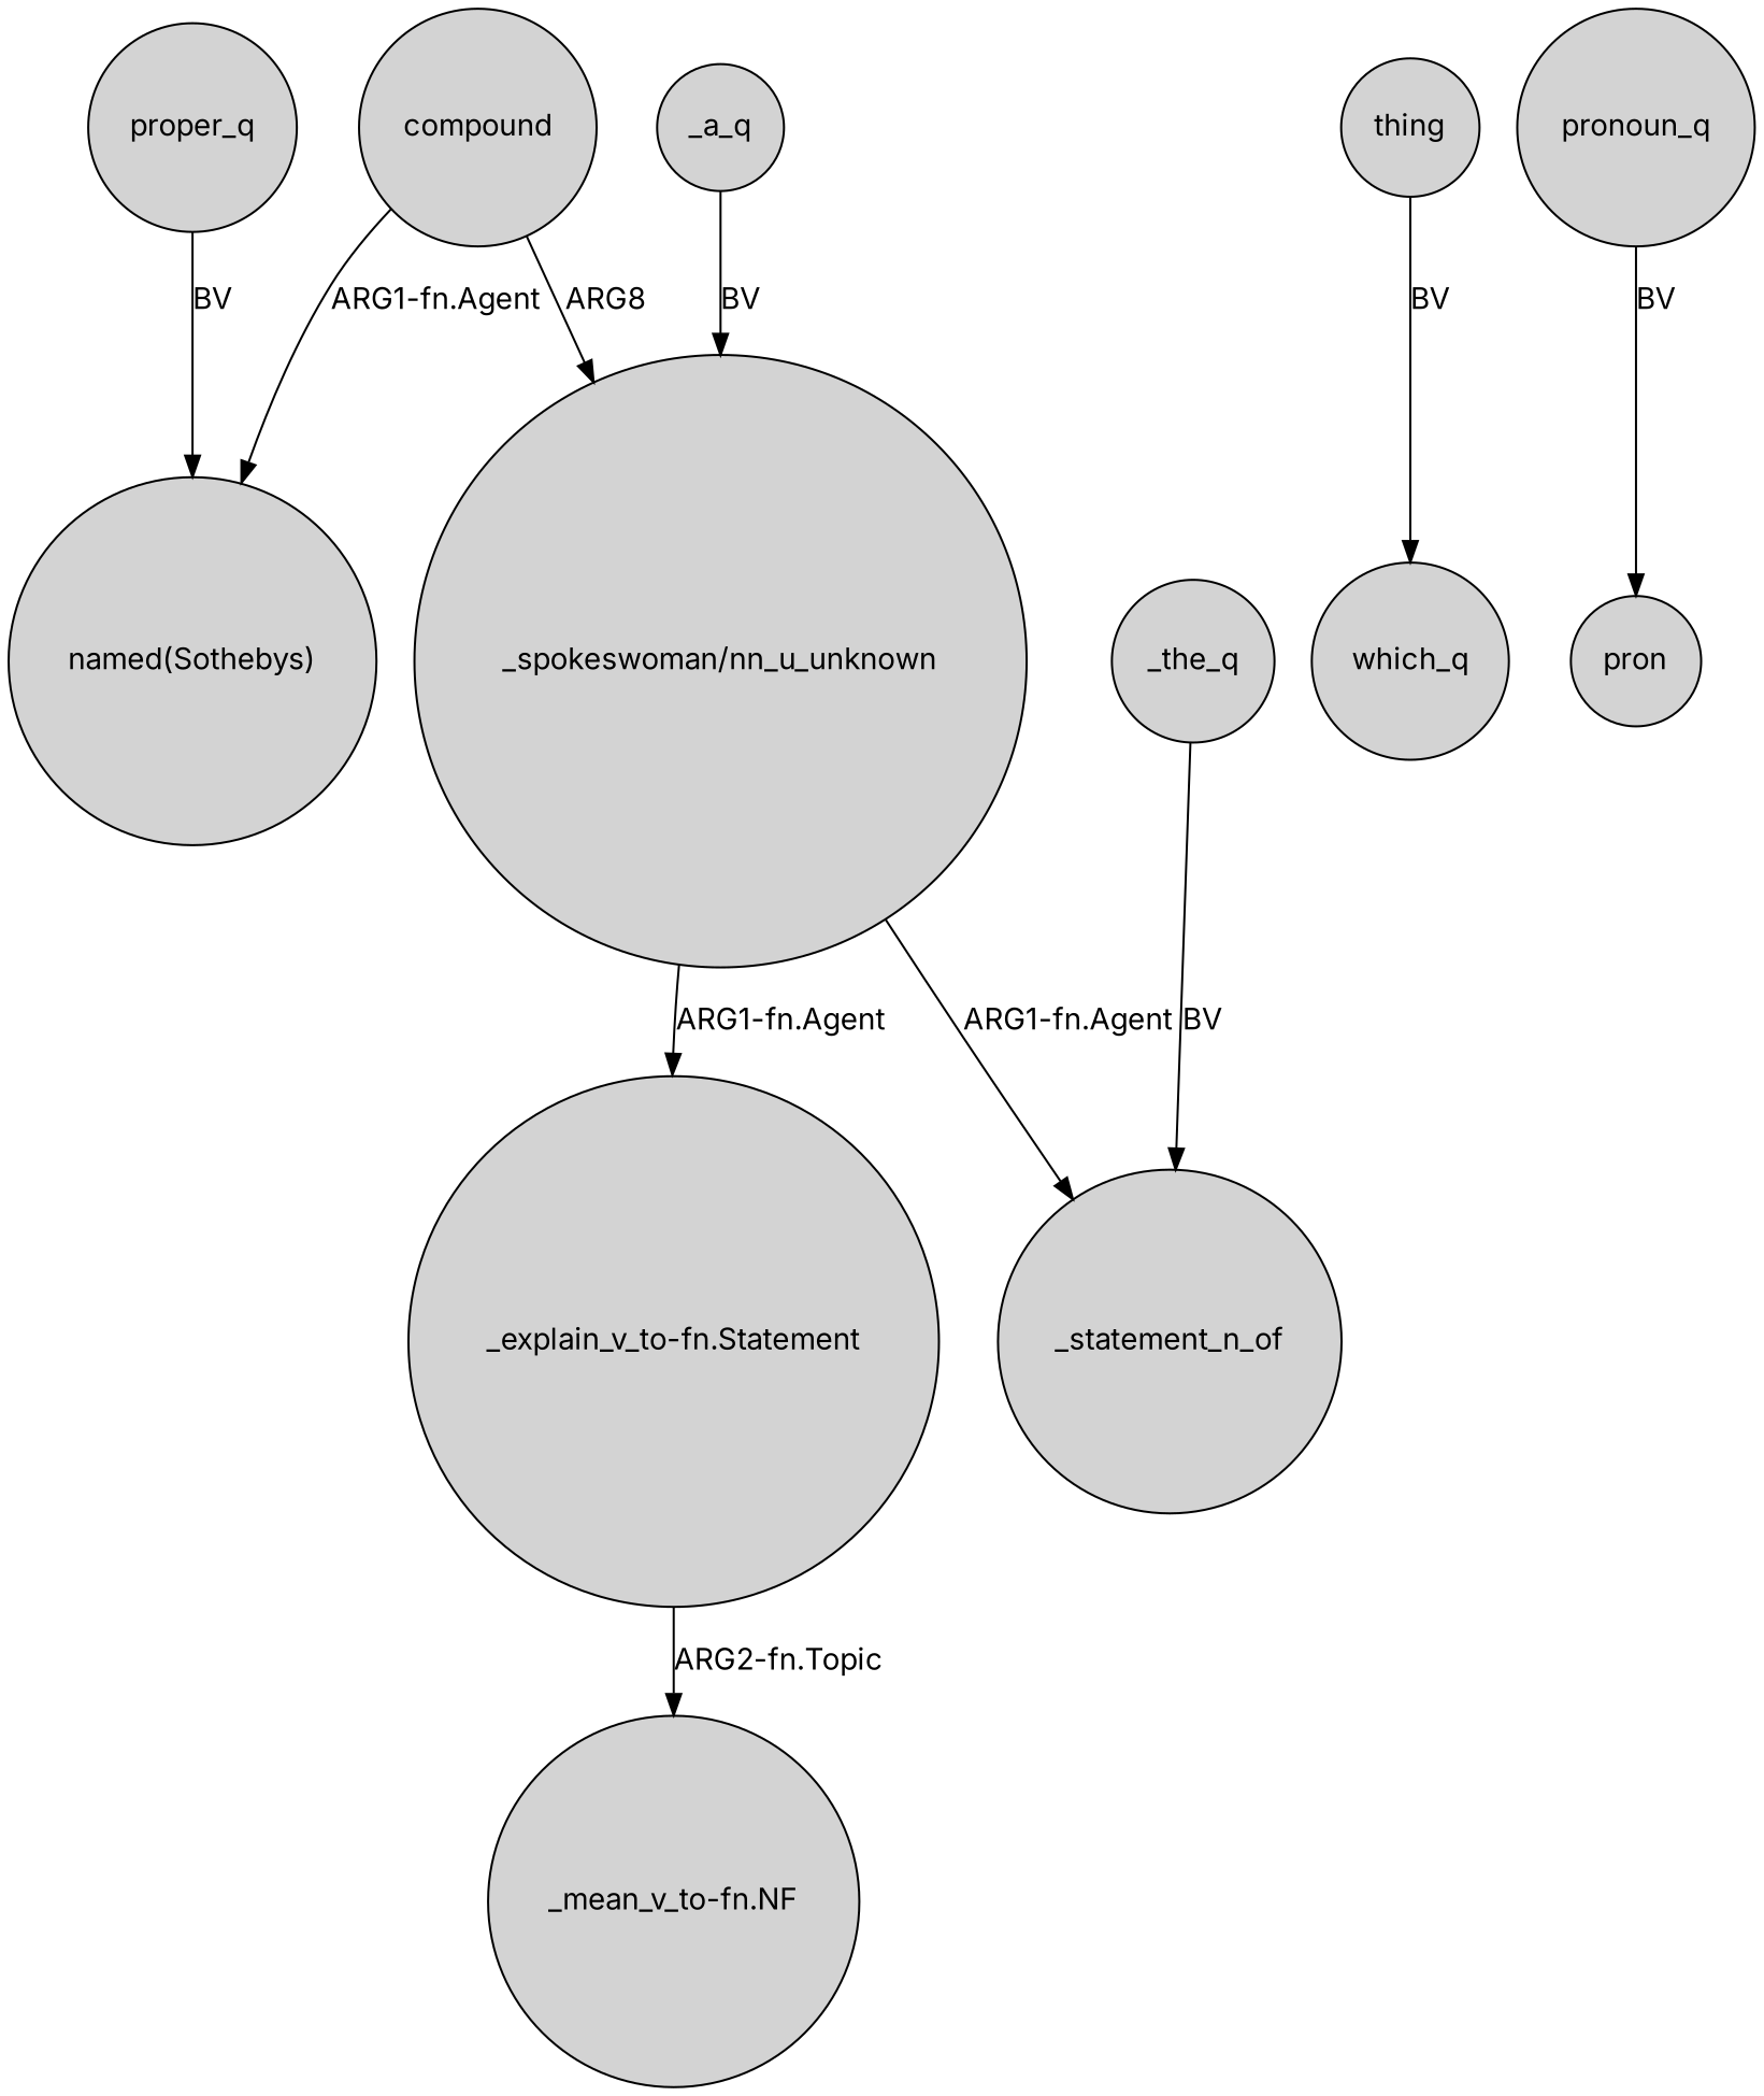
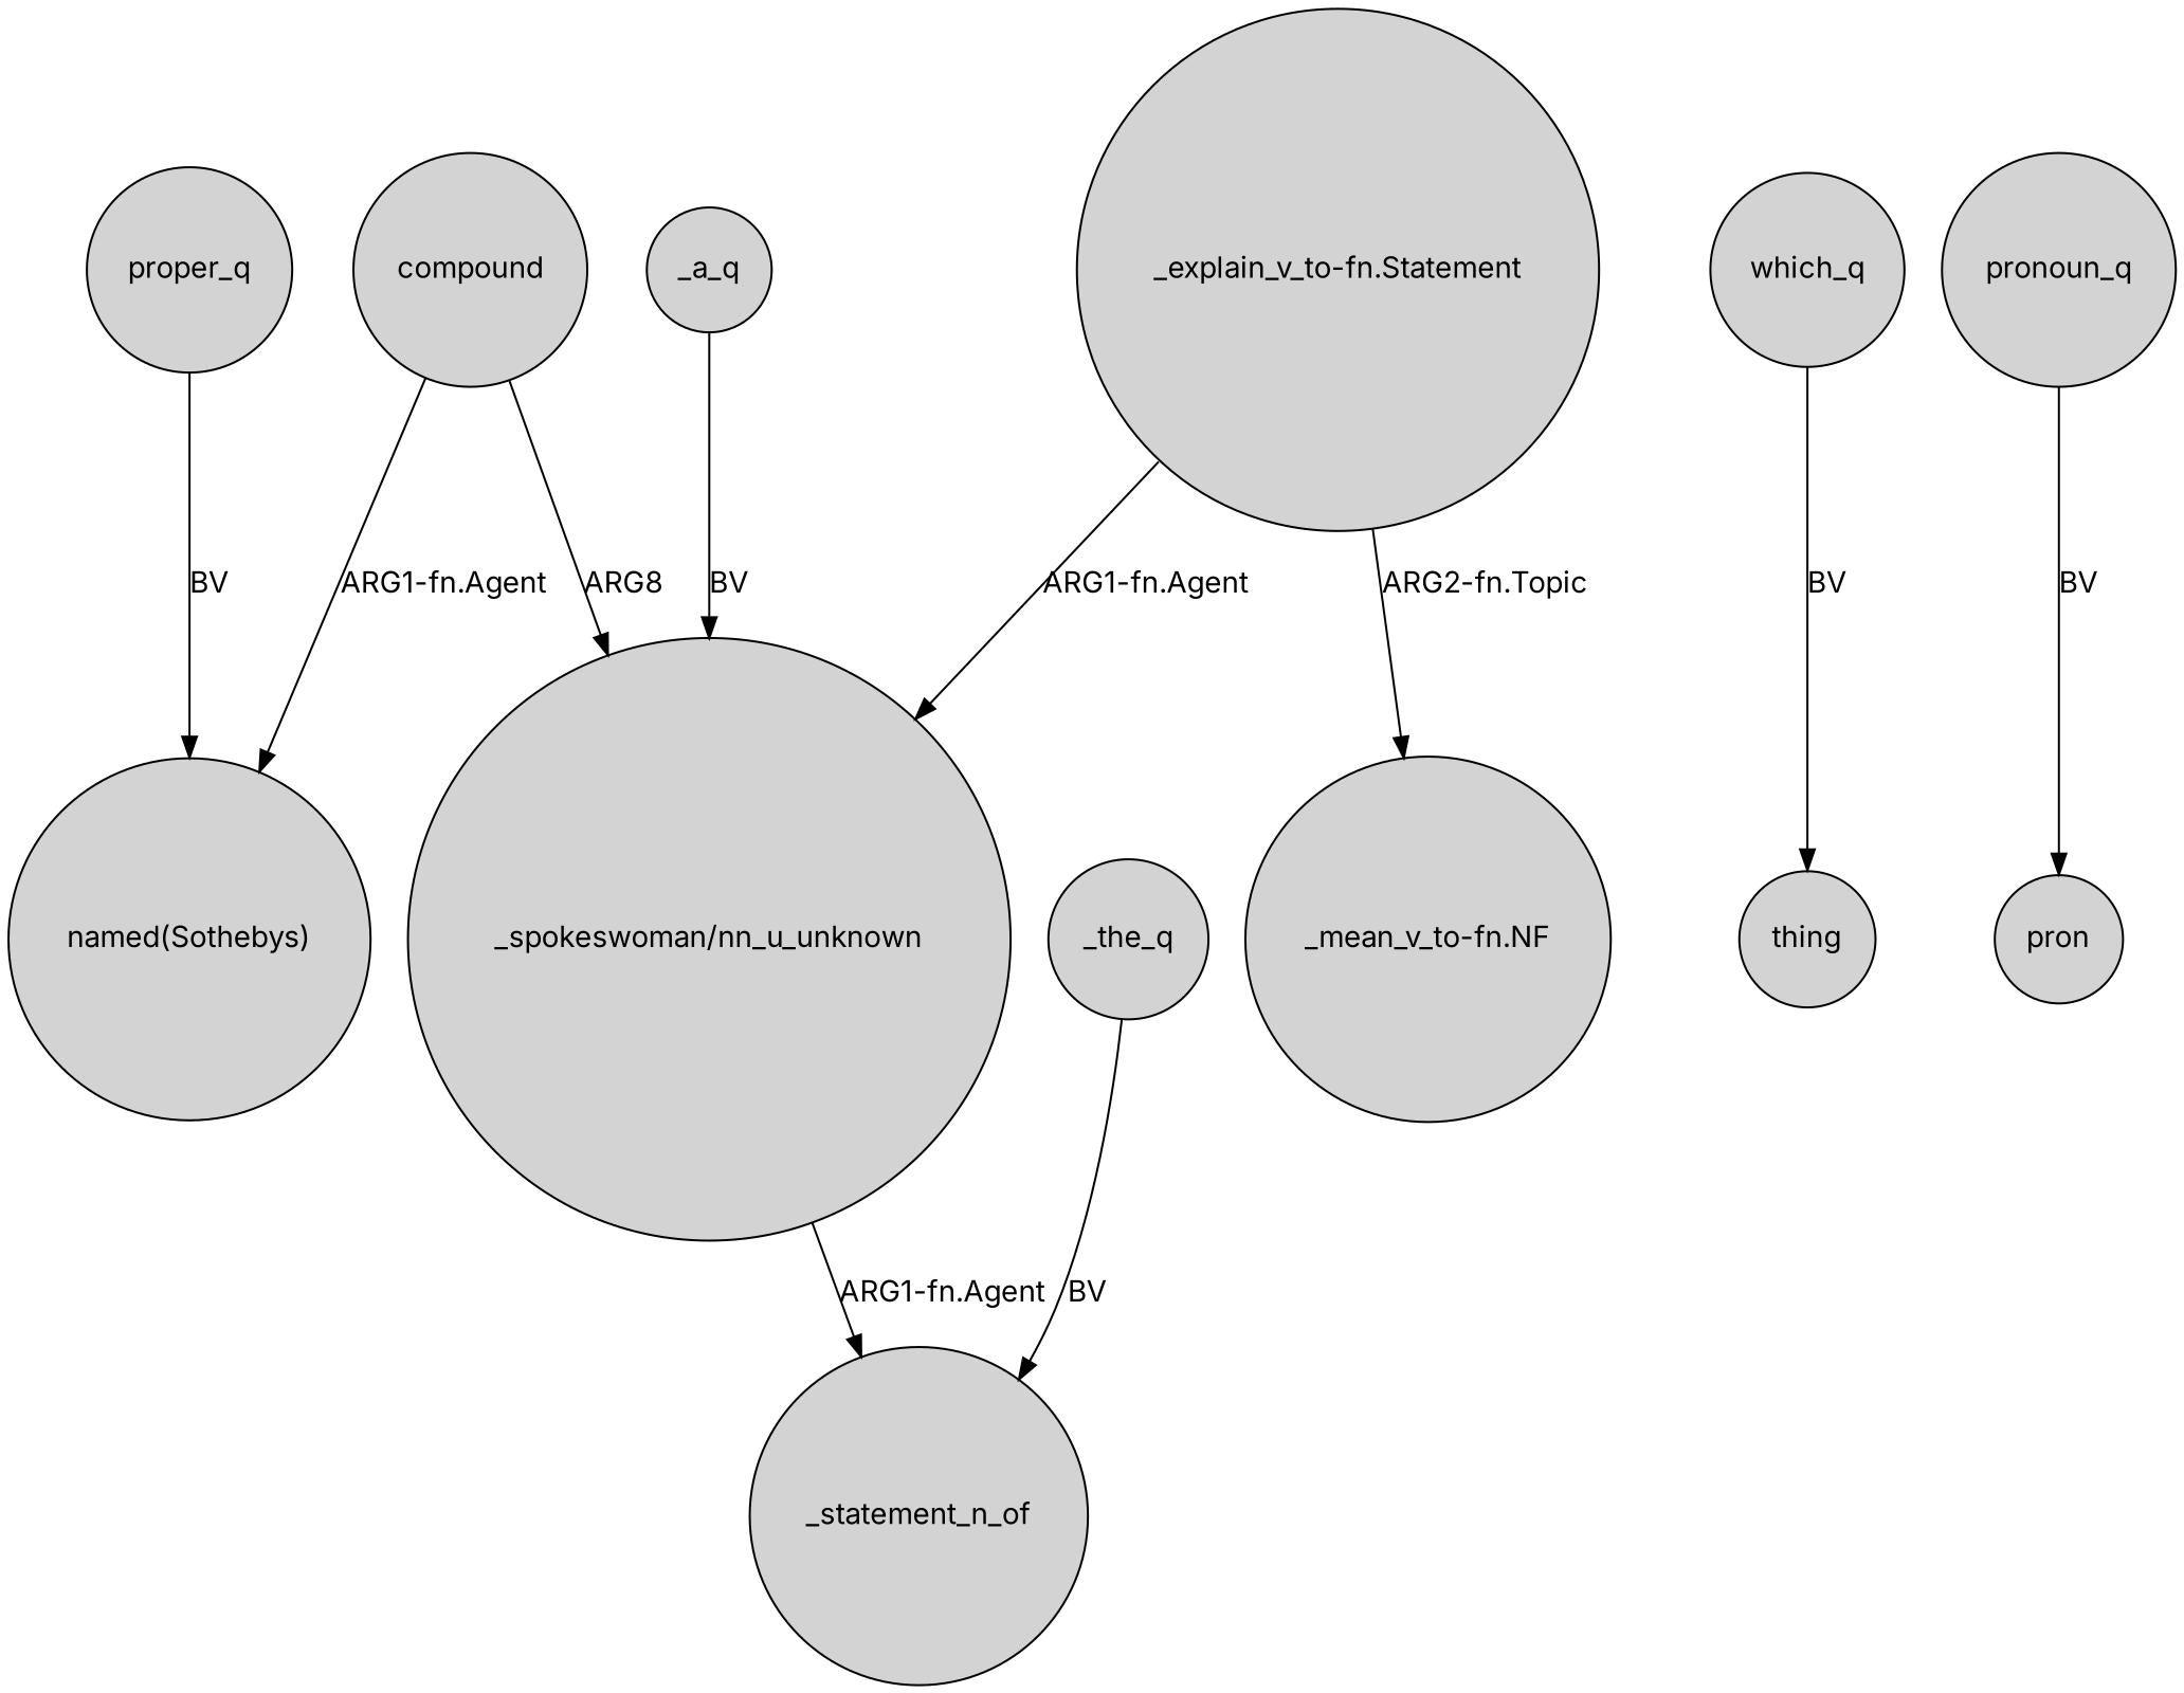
  digraph {
    fontname=Inter
    node [fontname=Inter shape=circle style=filled]
    edge [fontname=Inter]
    compound
    "named(Sothebys)"
    "_spokeswoman/nn_u_unknown"
    _statement_n_of
    proper_q
    "_explain_v_to-fn.Statement"
    "_mean_v_to-fn.NF"
    _the_q
    _a_q
    which_q
    thing
    pronoun_q
    pron
    compound -> "named(Sothebys)" [label="ARG1-fn.Agent"]
    compound -> "_spokeswoman/nn_u_unknown" [label=ARG8]
    "_spokeswoman/nn_u_unknown" -> _statement_n_of [label="ARG1-fn.Agent"]
    proper_q -> "named(Sothebys)" [label=BV]
-   "_spokeswoman/nn_u_unknown" -> "_explain_v_to-fn.Statement" [label="ARG1-fn.Agent"]
+   "_explain_v_to-fn.Statement" -> "_spokeswoman/nn_u_unknown" [label="ARG1-fn.Agent"]
    "_explain_v_to-fn.Statement" -> "_mean_v_to-fn.NF" [label="ARG2-fn.Topic"]
    _the_q -> _statement_n_of [label=BV]
    _a_q -> "_spokeswoman/nn_u_unknown" [label=BV]
-   thing -> which_q [label=BV]
+   which_q -> thing [label=BV]
    pronoun_q -> pron [label=BV]
  }
